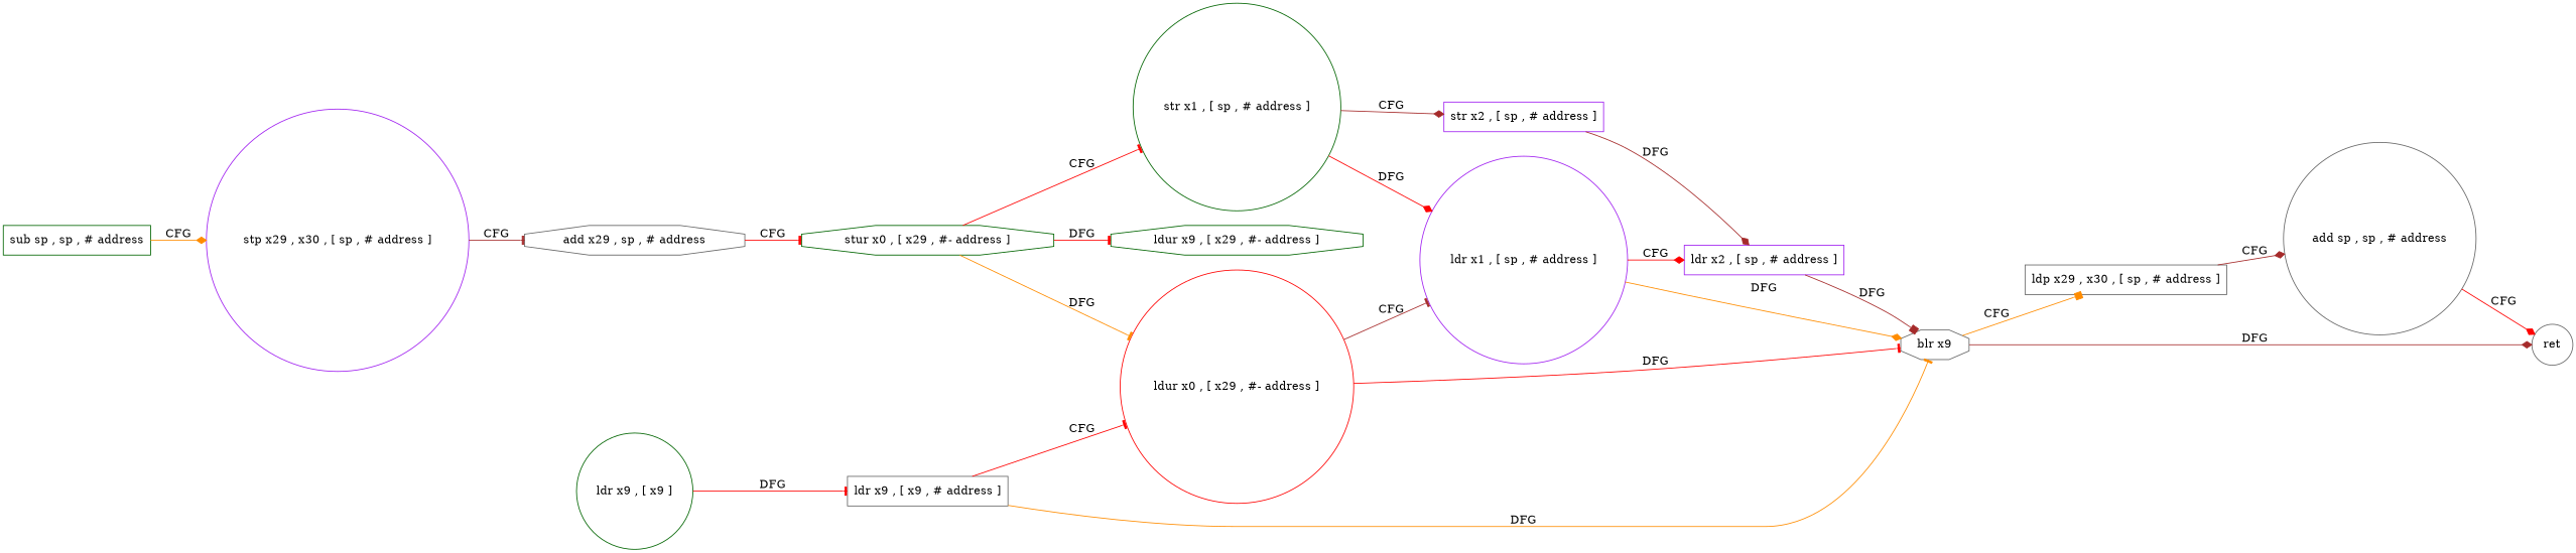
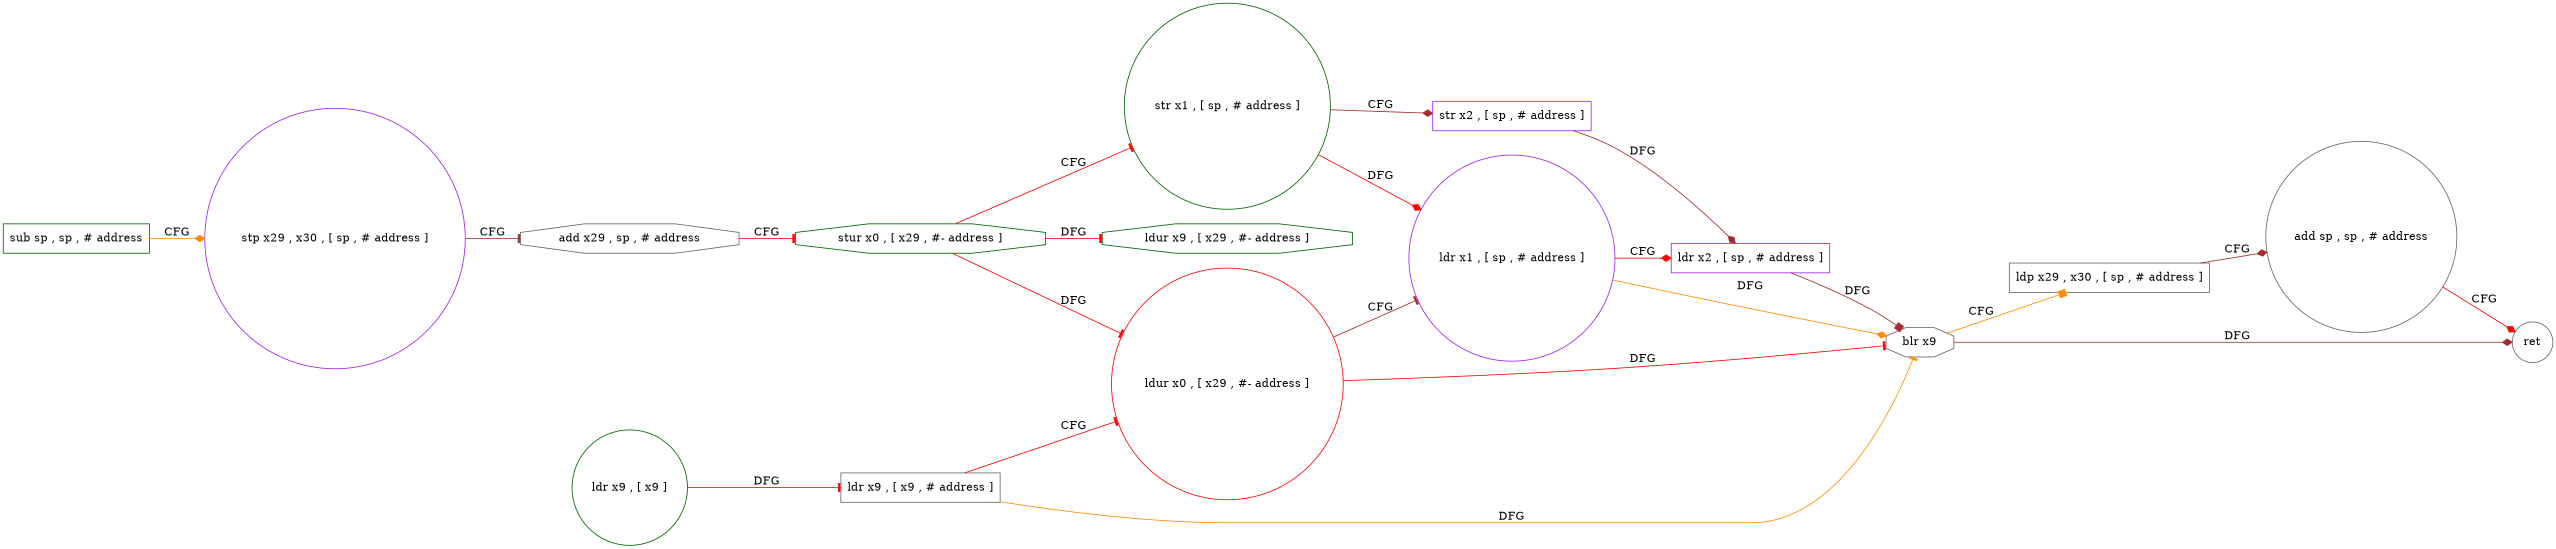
  digraph {
    rankdir=LR
    node [color=gray40 shape=circle]
    edge [arrowhead=tee color=red]
    n1 [color=darkgreen label="sub sp , sp , # address" shape=box]
    n2 [color=purple label="stp x29 , x30 , [ sp , # address ]"]
    n3 [label="add x29 , sp , # address" shape=octagon]
    n4 [color=darkgreen label="stur x0 , [ x29 , #- address ]" shape=octagon]
    n5 [color=darkgreen label="str x1 , [ sp , # address ]"]
    n6 [color=darkgreen label="ldur x9 , [ x29 , #- address ]" shape=octagon]
    n7 [color=red label="ldur x0 , [ x29 , #- address ]"]
    n8 [color=purple label="str x2 , [ sp , # address ]" shape=box]
    n9 [color=purple label="ldr x1 , [ sp , # address ]"]
    n10 [label="blr x9" shape=octagon]
    n11 [color=purple label="ldr x2 , [ sp , # address ]" shape=box]
    n12 [color=darkgreen label="ldr x9 , [ x9 ]"]
    n13 [label="ldr x9 , [ x9 , # address ]" shape=box]
    n14 [label="ldp x29 , x30 , [ sp , # address ]" shape=box]
    n15 [label=ret]
    n16 [label="add sp , sp , # address"]
    n1 -> n2 [arrowhead=diamond color=darkorange label=CFG]
    n2 -> n3 [color=brown label=CFG]
    n3 -> n4 [label=CFG]
    n4 -> n5 [label=CFG]
    n4 -> n6 [label=DFG]
-   n4 -> n7 [color=darkorange label=DFG]
+   n4 -> n7 [label=DFG]
    n5 -> n8 [arrowhead=diamond color=brown label=CFG]
    n5 -> n9 [arrowhead=diamond label=DFG]
    n7 -> n9 [color=brown label=CFG]
    n7 -> n10 [label=DFG]
    n8 -> n11 [arrowhead=diamond color=brown label=DFG]
    n9 -> n10 [arrowhead=diamond color=darkorange label=DFG]
    n9 -> n11 [arrowhead=diamond label=CFG]
    n10 -> n14 [arrowhead=box color=darkorange label=CFG]
    n10 -> n15 [arrowhead=diamond color=brown label=DFG]
    n11 -> n10 [arrowhead=box color=brown label=DFG]
    n12 -> n13 [label=DFG]
    n13 -> n7 [label=CFG]
    n13 -> n10 [color=darkorange label=DFG]
    n14 -> n16 [arrowhead=diamond color=brown label=CFG]
    n16 -> n15 [arrowhead=diamond label=CFG]
  }
